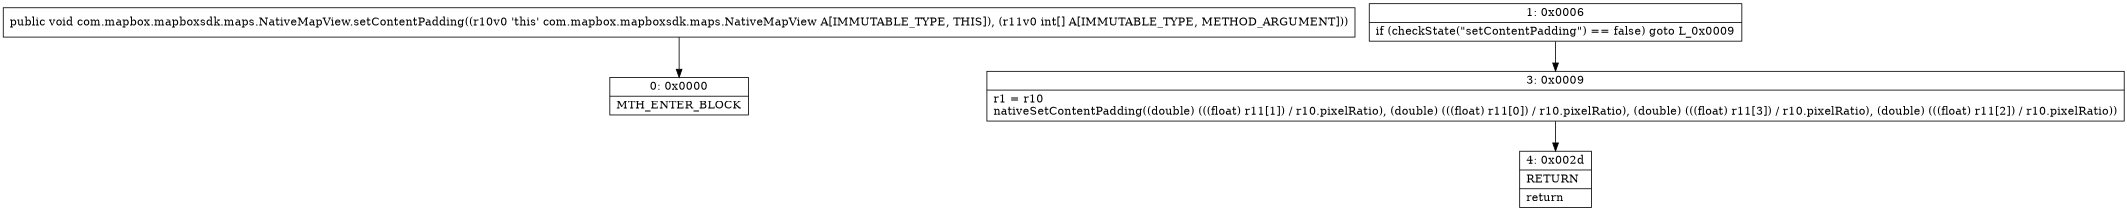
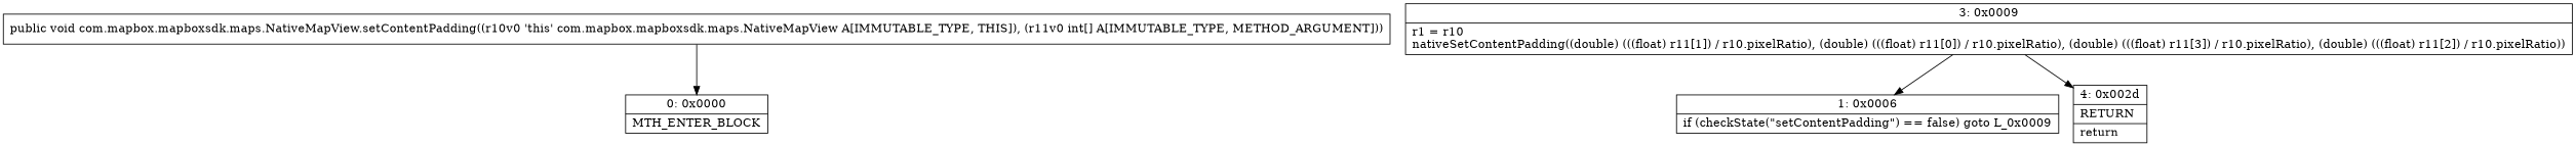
  digraph {
    node [shape=record]
    n1 [label="{0\:\ 0x0000|MTH_ENTER_BLOCK\l}"]
    n2 [label="{1\:\ 0x0006|if (checkState(\"setContentPadding\") == false) goto L_0x0009\l}"]
    n3 [label="{3\:\ 0x0009|r1 = r10\lnativeSetContentPadding((double) (((float) r11[1]) \/ r10.pixelRatio), (double) (((float) r11[0]) \/ r10.pixelRatio), (double) (((float) r11[3]) \/ r10.pixelRatio), (double) (((float) r11[2]) \/ r10.pixelRatio))\l}"]
    n4 [label="{4\:\ 0x002d|RETURN\l|return\l}"]
    n5 [label="{public void com.mapbox.mapboxsdk.maps.NativeMapView.setContentPadding((r10v0 'this' com.mapbox.mapboxsdk.maps.NativeMapView A[IMMUTABLE_TYPE, THIS]), (r11v0 int[] A[IMMUTABLE_TYPE, METHOD_ARGUMENT])) }"]
-   n2 -> n3
+   n3 -> n2
    n3 -> n4
    n5 -> n1
  }
